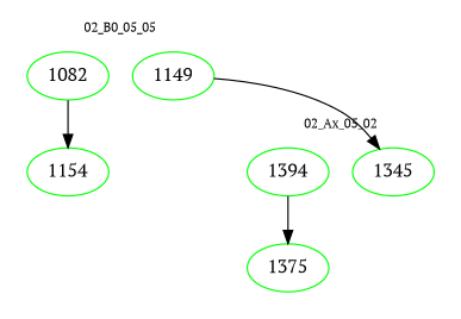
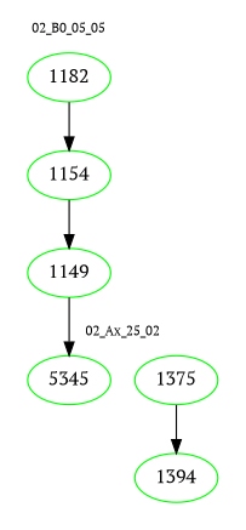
  digraph {
    fontname="PT Serif"
    node [color=green fontname="PT Serif"]
    edge [color=black fontname="PT Serif"]
    n1 [label=1375]
-   n2 [label=1345]
+   n2 [label=5345]
    n3 [label=1394]
    n4 [label=1154]
    n5 [label=1149]
-   n6 [label=1082]
+   n6 [label=1182]
    subgraph cluster_1 {
      color=white
      fontsize=10
-     label="02_Ax_05_02"
+     label="02_Ax_25_02"
      n1
      n2
      n3
    }
    subgraph cluster_2 {
      color=white
      fontsize=10
      label="02_B0_05_05"
      n4
      n5
      n6
    }
-   n3 -> n1
+   n1 -> n3
+   n4 -> n5
    n5 -> n2
    n6 -> n4
  }
